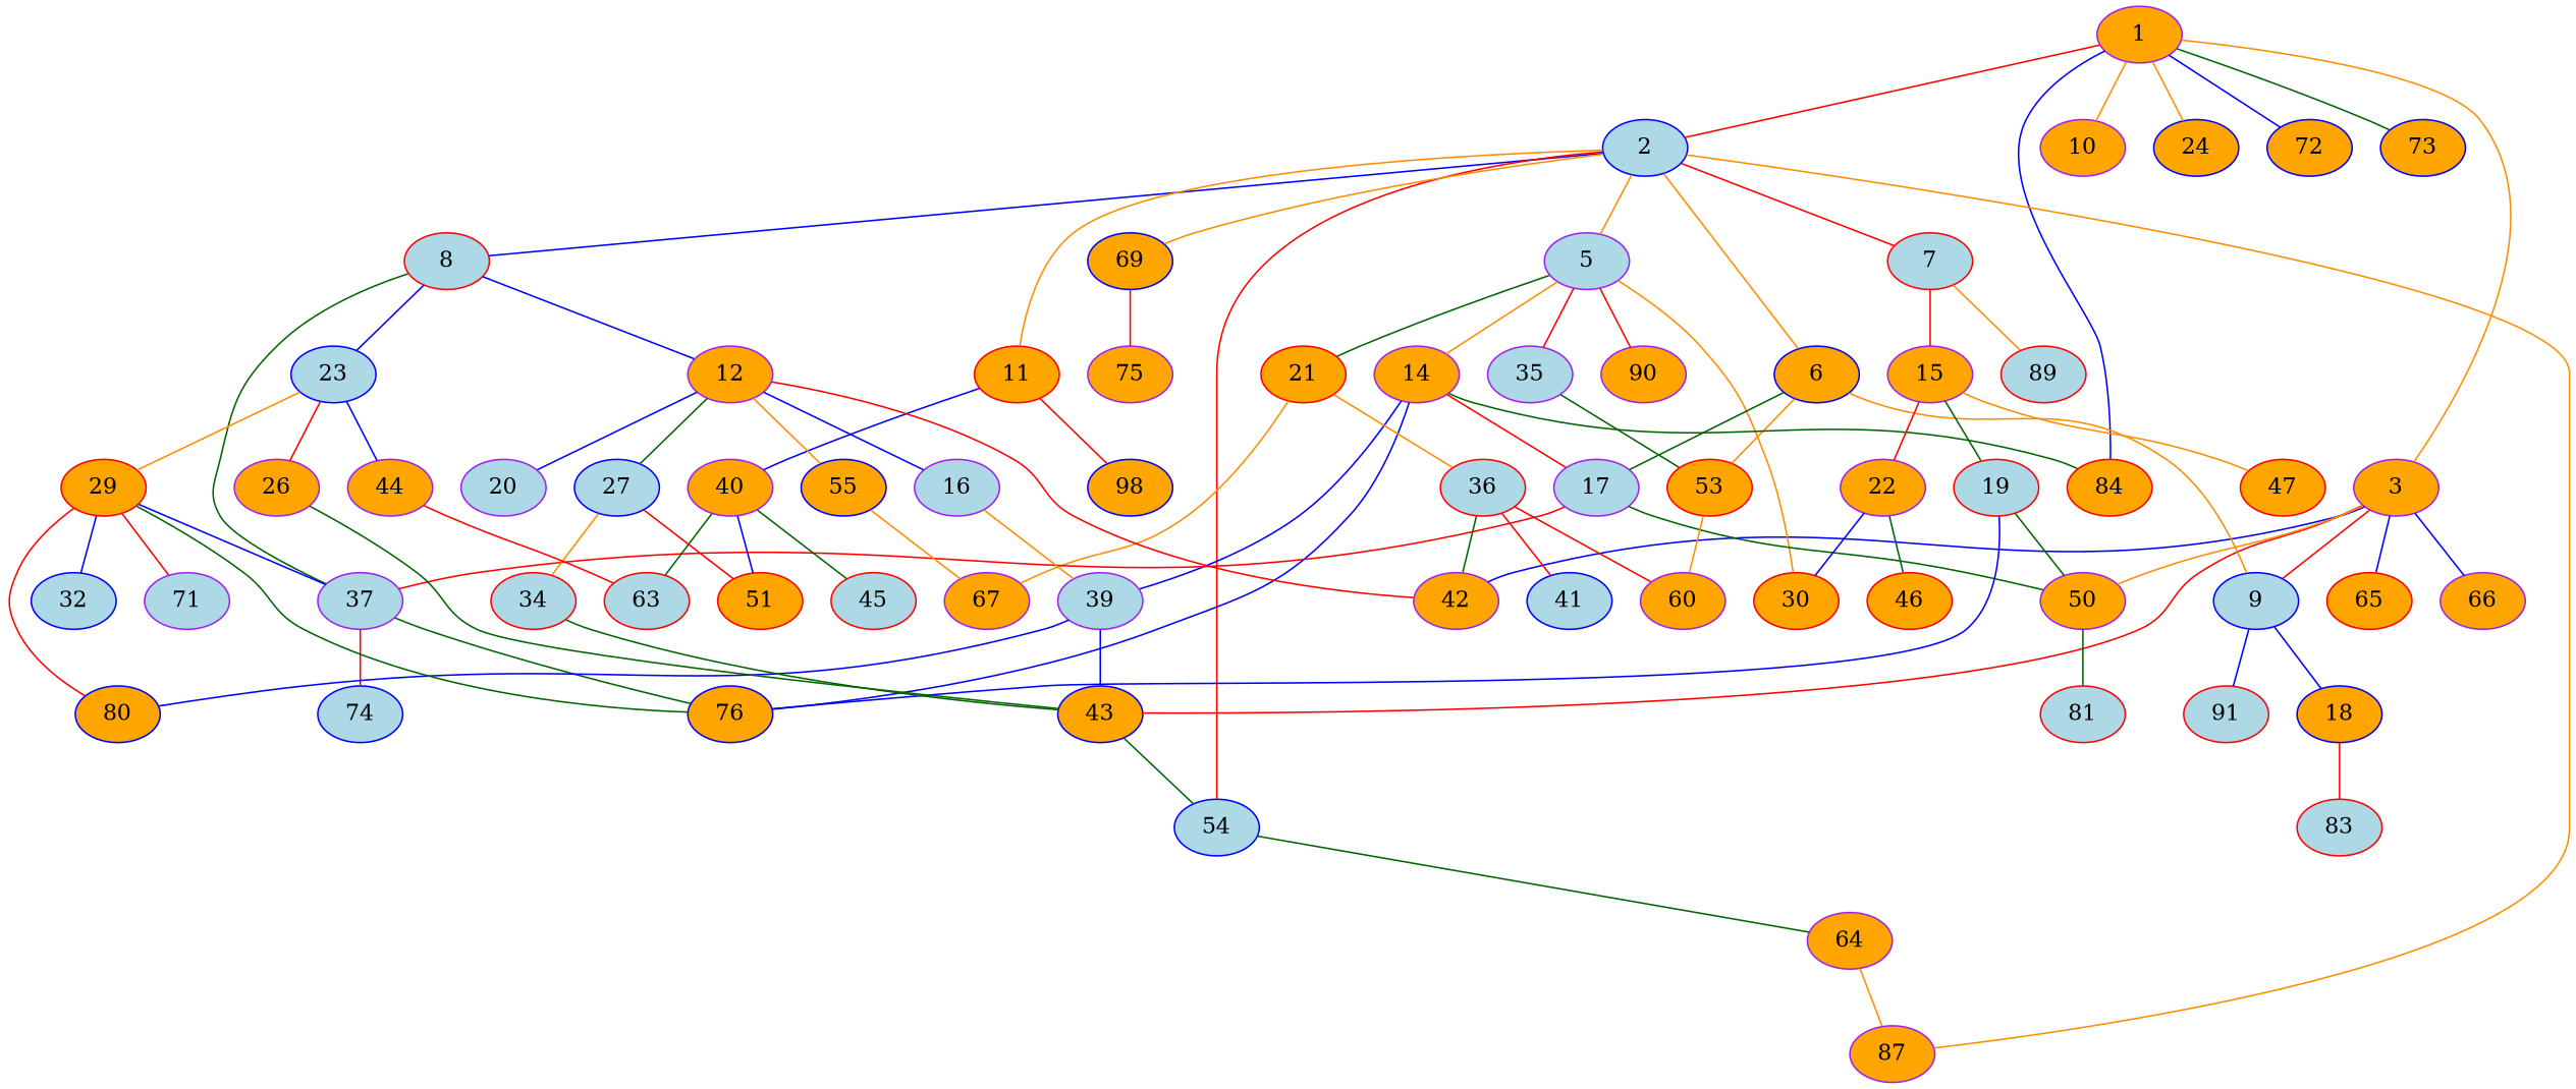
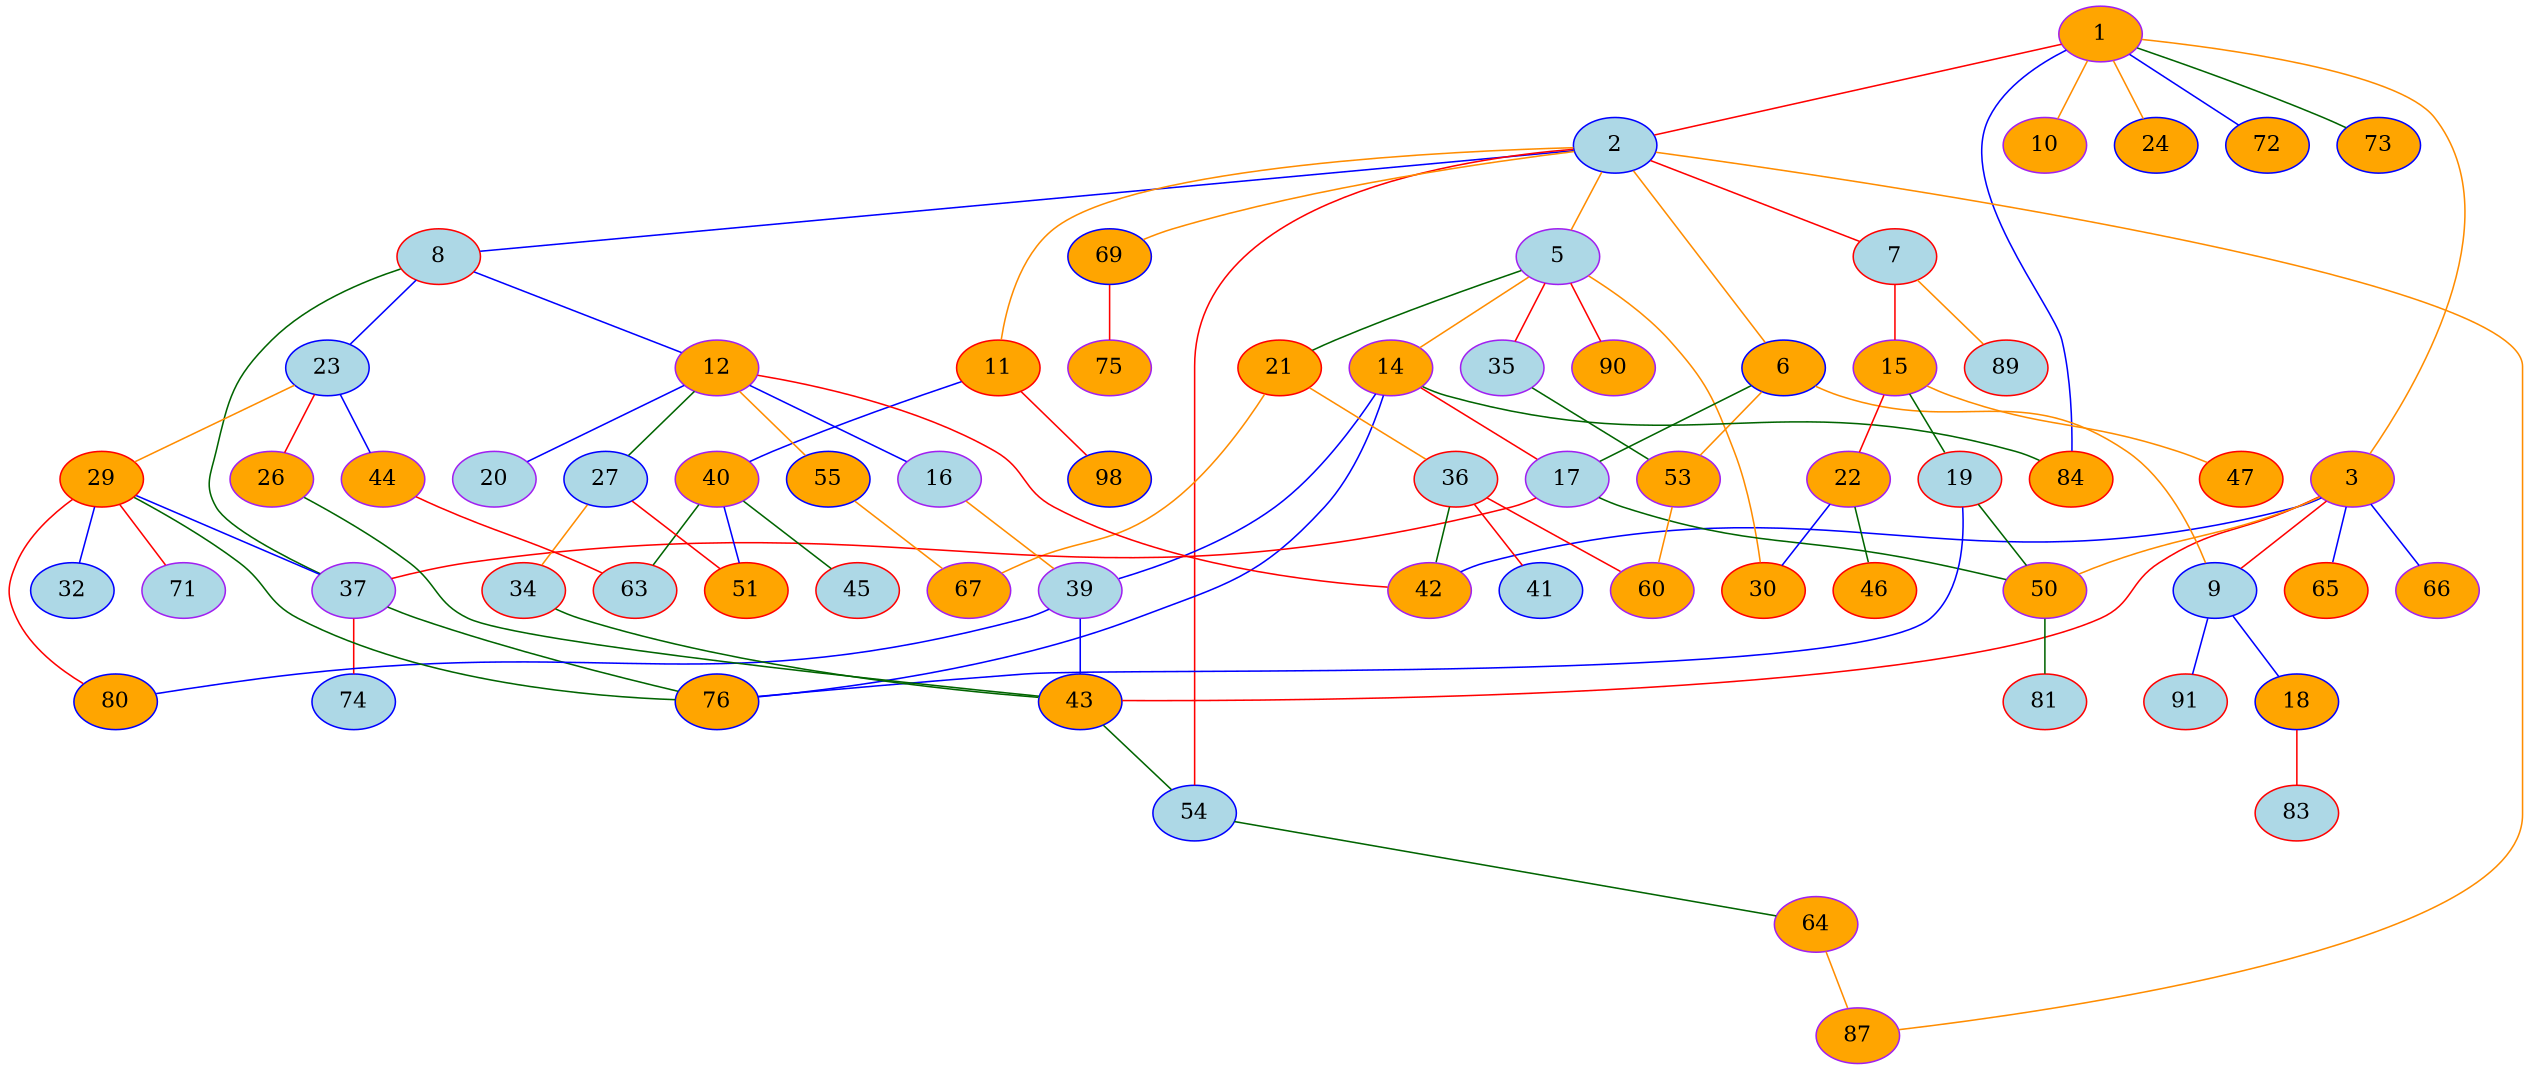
  graph {
    node [color=purple fillcolor=orange style=filled]
    edge [color=darkorange]
    1 [super="+33"]
    2 [color=blue fillcolor=lightblue super="+4"]
    3 [super="+62"]
    10
    24 [color=blue]
    72 [color=blue]
    73 [color=blue]
    84 [color=red]
    5 [fillcolor=lightblue super="+48"]
    6 [color=blue super="+82"]
    7 [color=red fillcolor=lightblue super="+68"]
    8 [color=red fillcolor=lightblue super="+13"]
    11 [color=red super="+57"]
    54 [color=blue fillcolor=lightblue super="+58"]
    69 [color=blue]
    87
    9 [color=blue fillcolor=lightblue]
    42
    43 [color=blue super="+92"]
    50 [super="+70"]
    65 [color=red]
    66
    14 [super="+78"]
    21 [color=red super="+61"]
    30 [color=red super="+49"]
    35 [fillcolor=lightblue]
    90
    17 [fillcolor=lightblue super="+85"]
-   53 [color=red]
+   53
    15
    89 [color=red fillcolor=lightblue super="+93"]
    12 [super="+25"]
    23 [color=blue fillcolor=lightblue super="+28"]
    37 [fillcolor=lightblue super="+38"]
    40 [super="+52"]
    98 [color=blue]
    64
    75
    18 [color=blue super="+86"]
    91 [color=red fillcolor=lightblue super="+95"]
    81 [color=red fillcolor=lightblue]
    39 [fillcolor=lightblue super="+56"]
    76 [color=blue]
    36 [color=red fillcolor=lightblue super="+94"]
    67 [super="+99"]
    60 [super="+88"]
    19 [color=red fillcolor=lightblue super="+97"]
    22 [super="+31"]
    47 [color=red super="+59"]
    16 [fillcolor=lightblue super="+79"]
    20 [fillcolor=lightblue]
    27 [color=blue fillcolor=lightblue super="+77"]
    55 [color=blue]
    26
    29 [color=red super="+96"]
    44
    74 [color=blue fillcolor=lightblue]
    83 [color=red fillcolor=lightblue]
    51 [color=red]
    45 [color=red fillcolor=lightblue]
    63 [color=red fillcolor=lightblue]
    34 [color=red fillcolor=lightblue]
    80 [color=blue super="+100"]
    46 [color=red]
    41 [color=blue fillcolor=lightblue]
    32 [color=blue fillcolor=lightblue]
    71 [fillcolor=lightblue]
    1 -- 2 [color=red weight=2]
    1 -- 3
    1 -- 10
    1 -- 24
    1 -- 72 [color=blue]
    1 -- 73 [color=darkgreen]
    1 -- 84 [color=blue]
    2 -- 5
    2 -- 6
    2 -- 7 [color=red]
    2 -- 8 [color=blue]
    2 -- 11
    2 -- 54 [color=red]
    2 -- 69
    2 -- 87
    3 -- 9 [color=red]
    3 -- 42 [color=blue]
    3 -- 43 [color=red]
    3 -- 50
    3 -- 65 [color=blue]
    3 -- 66 [color=blue]
    5 -- 14
    5 -- 21 [color=darkgreen]
    5 -- 30
    5 -- 35 [color=red]
    5 -- 90 [color=red]
    6 -- 9
    6 -- 17 [color=darkgreen]
    6 -- 53
    7 -- 15 [color=red]
    7 -- 89
    8 -- 12 [color=blue]
    8 -- 23 [color=blue]
    8 -- 37 [color=darkgreen]
    11 -- 40 [color=blue]
    11 -- 98 [color=red]
    54 -- 64 [color=darkgreen]
    69 -- 75 [color=red]
    9 -- 18 [color=blue]
    9 -- 91 [color=blue]
    43 -- 54 [color=darkgreen]
    50 -- 81 [color=darkgreen]
    14 -- 84 [color=darkgreen]
    14 -- 17 [color=red]
    14 -- 39 [color=blue]
    14 -- 76 [color=blue]
    21 -- 36
    21 -- 67
    35 -- 53 [color=darkgreen]
    17 -- 50 [color=darkgreen]
    17 -- 37 [color=red]
    53 -- 60
    15 -- 19 [color=darkgreen]
    15 -- 22 [color=red]
    15 -- 47
    12 -- 42 [color=red]
    12 -- 16 [color=blue]
    12 -- 20 [color=blue]
    12 -- 27 [color=darkgreen]
    12 -- 55
    23 -- 26 [color=red]
    23 -- 29
    23 -- 44 [color=blue]
    37 -- 76 [color=darkgreen]
    37 -- 74 [color=red]
    40 -- 51 [color=blue]
    40 -- 45 [color=darkgreen]
    40 -- 63 [color=darkgreen]
    64 -- 87
    18 -- 83 [color=red]
    39 -- 43 [color=blue]
    39 -- 80 [color=blue]
    36 -- 42 [color=darkgreen]
    36 -- 60 [color=red]
    36 -- 41 [color=red]
    19 -- 50 [color=darkgreen]
    19 -- 76 [color=blue]
    22 -- 30 [color=blue]
    22 -- 46 [color=darkgreen]
    16 -- 39
    27 -- 51 [color=red]
    27 -- 34
    55 -- 67
    26 -- 43 [color=darkgreen]
    29 -- 37 [color=blue]
    29 -- 76 [color=darkgreen]
    29 -- 80 [color=red]
    29 -- 32 [color=blue]
    29 -- 71 [color=red]
    44 -- 63 [color=red]
    34 -- 43 [color=darkgreen]
  }
